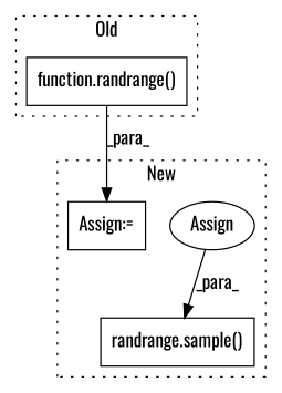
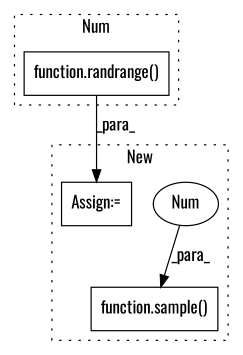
  digraph {
    fontname=Oswald
    node [a=75 fontname=Oswald shape=box]
    edge [fontname=Oswald]
-   n1 [l="7,1" label="randrange.sample()" s="10779,10809"]
-   n2 [a=76 l=1 label=Assign s=10808 shape=ellipse]
+   n1 [l="7,1" label="function.sample()" s="10779,10809"]
+   n2 [a=76 l=1 label=Num s=10808 shape=ellipse]
    n3 [a=68 l=4 label="Assign:=" s=10775]
    n4 [l="10,1" label="function.randrange()" s="12028,12086"]
    subgraph cluster_1 {
      label=New
      style=dotted
      n1
      n2
      n3
    }
    subgraph cluster_2 {
-     label=Old
+     label=Num
      style=dotted
      n4
    }
    n2 -> n1 [label=_para_]
    n4 -> n3 [label=_para_]
  }
